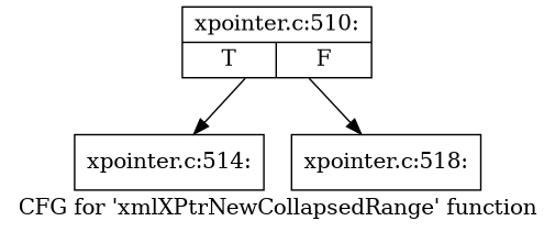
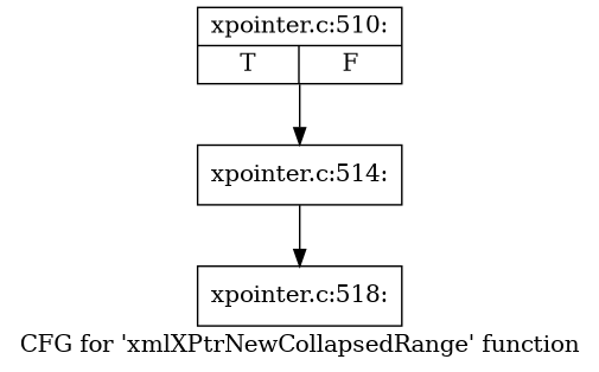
  digraph {
    label="CFG for 'xmlXPtrNewCollapsedRange' function"
    node [shape=record]
    n1 [label="{xpointer.c:510:|{<s0>T|<s1>F}}"]
    n2 [label="{xpointer.c:514:}"]
    n3 [label="{xpointer.c:518:}"]
    n1 -> n2
-   n1 -> n3
+   n2 -> n3
  }
